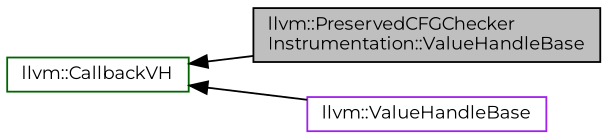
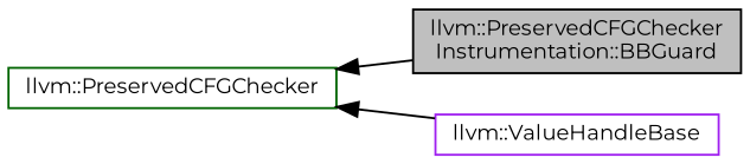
  digraph {
    fontname=Montserrat
    rankdir=LR
    node [fontname=Montserrat fontsize=10 shape=record]
    edge [color=black dir=back fontname=Montserrat fontsize=10 labelfontname=Helvetica labelfontsize=10 style=solid]
-   n1 [color=black fillcolor=grey75 fontcolor=black height=0.2 label="llvm::PreservedCFGChecker\lInstrumentation::ValueHandleBase" style=filled width=0.4]
-   n2 [color=darkgreen height=0.2 label="llvm::CallbackVH" width=0.4]
+   n1 [color=black fillcolor=grey75 fontcolor=black height=0.2 label="llvm::PreservedCFGChecker\lInstrumentation::BBGuard" style=filled width=0.4]
+   n2 [color=darkgreen height=0.2 label="llvm::PreservedCFGChecker" width=0.4]
    n3 [color=purple height=0.2 label="llvm::ValueHandleBase" width=0.4]
    n2 -> n1
    n2 -> n3
  }
